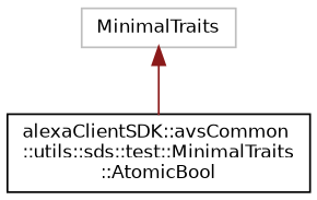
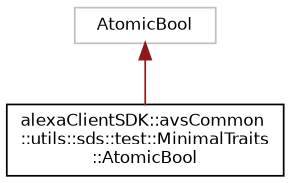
  digraph {
    rankdir=TB
    node [fillcolor=white fontname=Helvetica fontsize=10 shape=record style=filled]
-   n1 [color=grey75 height=0.2 label=MinimalTraits width=0.4]
+   n1 [color=grey75 height=0.2 label=AtomicBool width=0.4]
    n2 [color=black height=0.2 label="alexaClientSDK::avsCommon\l::utils::sds::test::MinimalTraits\l::AtomicBool" width=0.4]
    n1 -> n2 [color=firebrick4 dir=back fontname=Helvetica fontsize=10 labelfontname=Helvetica labelfontsize=10 style=solid]
  }
